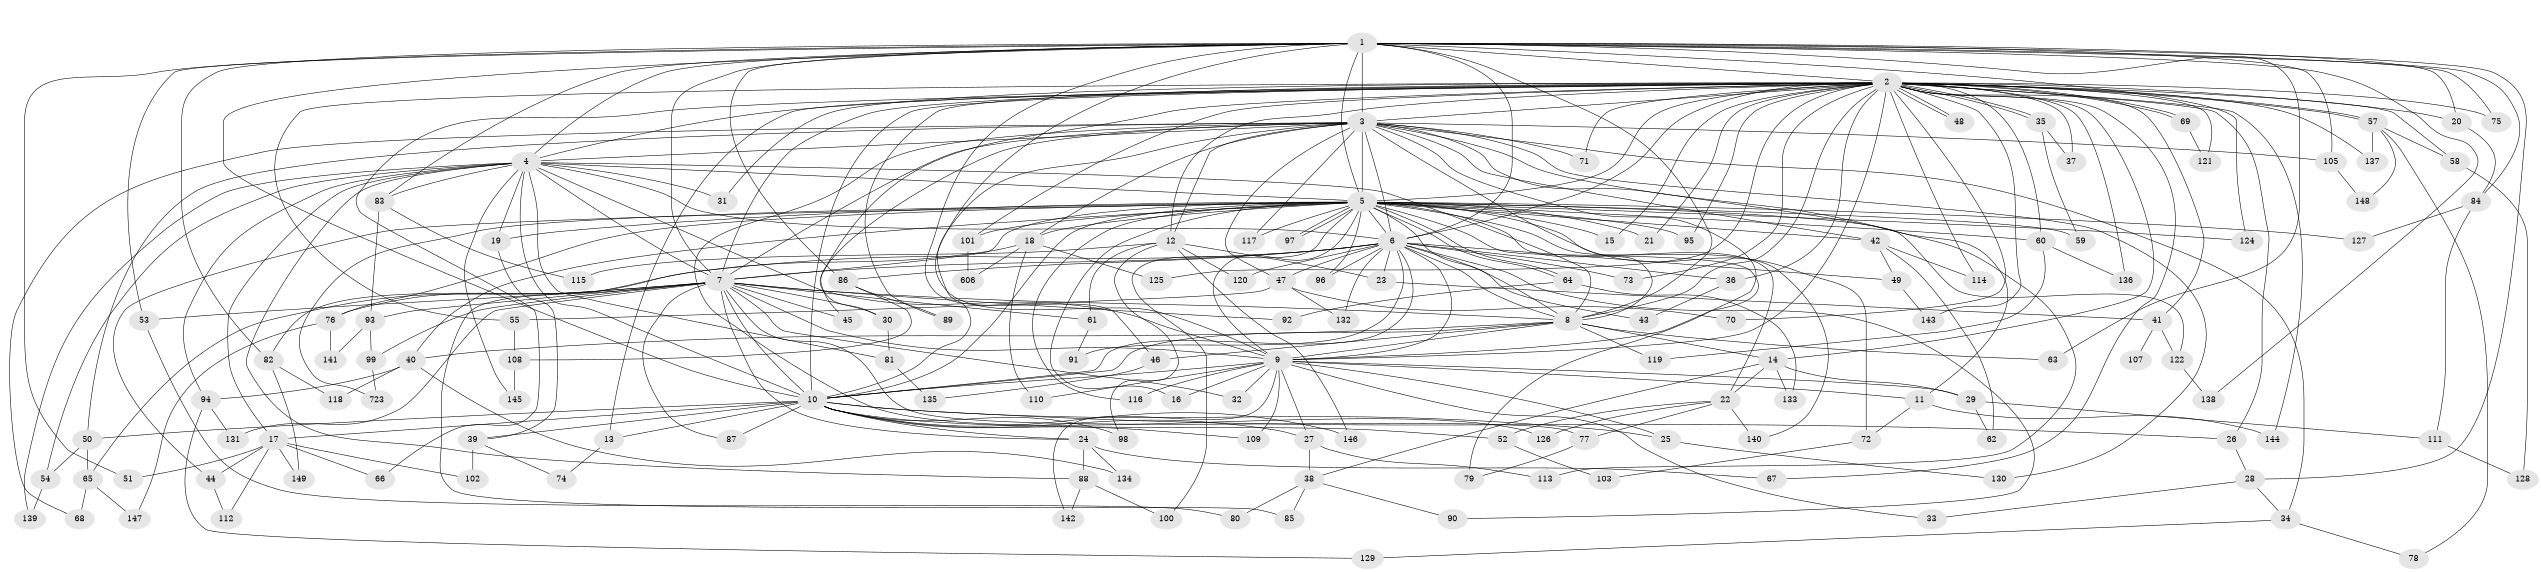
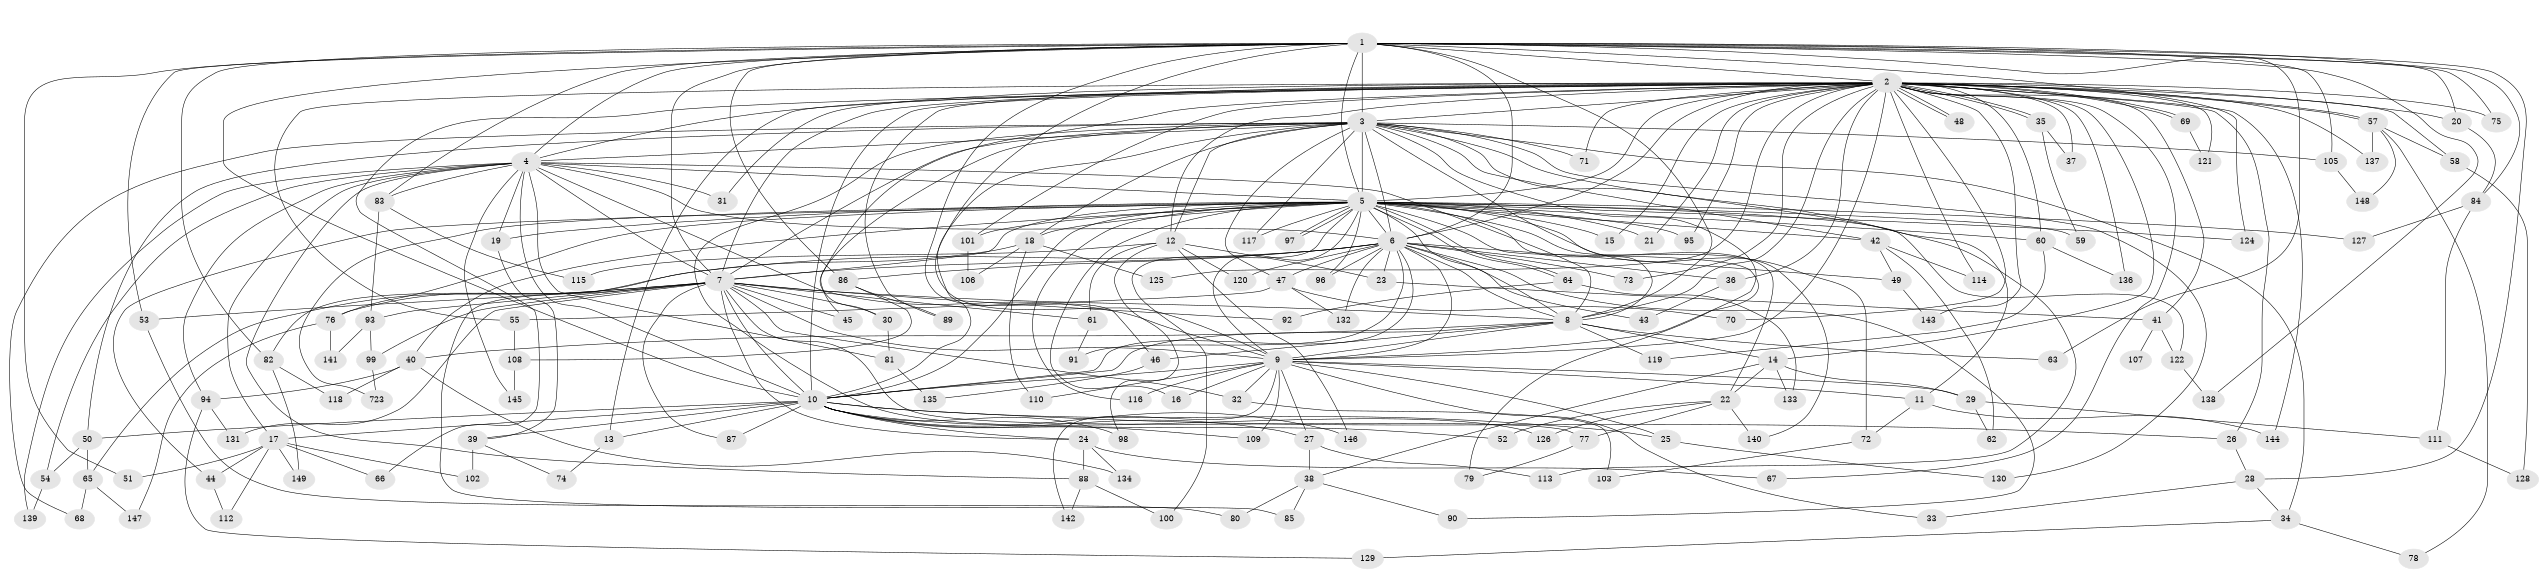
  graph {
    node [color=gray90 style=filled]
    1
    2
    3
    4
    5
    6
    7
    8
    9
    10
    20
    28
    46
    51
    53
    63
    75
    82
    83
    84
    86
    105
    124
    138
    12
    13
    14
    15
    21
    26
    30
    31
    35
    36
    37
    41
    48
    55
    57
    58
    60
    66
    67
    69
    70
    71
    73
    89
    95
    101
    114
    121
    125
    136
    137
    143
    144
    11
    18
    34
    42
    45
    47
    50
    68
    113
    117
    126
    130
    17
    19
    54
    81
    88
    94
    139
    145
    16
    22
    40
    44
    59
    64
    72
    76
    79
    96
    97
    100
    116
    122
    n92 [label=723]
    127
    140
    23
    43
    49
    90
    91
    120
    132
    24
    32
    61
    65
    77
    87
    92
    93
    99
    131
    119
    25
    27
    29
    33
    109
    110
    142
    39
    52
    98
    146
    135
    80
    149
    118
    115
    111
    108
    148
    74
    38
    133
    107
    78
    128
-   106 [label=606]
+   106
    85
    129
    62
    102
    112
    134
    103
    141
    147
    1 -- 2
    1 -- 3
    1 -- 4
    1 -- 5
    1 -- 6
    1 -- 7
    1 -- 8
    1 -- 9
    1 -- 10
    1 -- 20
    1 -- 28
    1 -- 46
    1 -- 51
    1 -- 53
    1 -- 63
    1 -- 75
    1 -- 82
    1 -- 83
    1 -- 84
    1 -- 86
    1 -- 105
    1 -- 124
    1 -- 138
    2 -- 3
    2 -- 4
    2 -- 5
    2 -- 6
    2 -- 7
    2 -- 8
    2 -- 9
    2 -- 10
    2 -- 20
    2 -- 75
    2 -- 12
    2 -- 13
    2 -- 14
    2 -- 15
    2 -- 21
    2 -- 26
    2 -- 30
    2 -- 31
    2 -- 35
    2 -- 35
    2 -- 36
    2 -- 37
    2 -- 41
    2 -- 48
    2 -- 48
    2 -- 55
    2 -- 57
    2 -- 57
    2 -- 58
    2 -- 60
    2 -- 66
    2 -- 67
    2 -- 69
    2 -- 69
    2 -- 70
    2 -- 71
    2 -- 73
    2 -- 89
    2 -- 95
    2 -- 101
    2 -- 114
    2 -- 121
    2 -- 125
    2 -- 136
    2 -- 137
    2 -- 143
    2 -- 144
    3 -- 4
    3 -- 5
    3 -- 6
    3 -- 7
    3 -- 8
    3 -- 9
    3 -- 10
    3 -- 105
    3 -- 12
    3 -- 71
    3 -- 11
    3 -- 18
    3 -- 34
    3 -- 42
    3 -- 45
    3 -- 47
    3 -- 50
    3 -- 68
    3 -- 113
    3 -- 117
    3 -- 126
    3 -- 130
    4 -- 5
    4 -- 6
    4 -- 7
    4 -- 8
    4 -- 9
    4 -- 10
    4 -- 83
    4 -- 31
    4 -- 17
    4 -- 19
    4 -- 54
    4 -- 81
    4 -- 88
    4 -- 94
    4 -- 139
    4 -- 145
    5 -- 6
    5 -- 7
    5 -- 8
    5 -- 9
    5 -- 10
    5 -- 124
    5 -- 15
    5 -- 21
    5 -- 60
    5 -- 95
    5 -- 101
    5 -- 18
    5 -- 42
    5 -- 117
    5 -- 19
    5 -- 16
    5 -- 22
    5 -- 40
    5 -- 44
    5 -- 59
    5 -- 64
    5 -- 64
    5 -- 72
    5 -- 76
    5 -- 79
    5 -- 96
    5 -- 97
    5 -- 97
    5 -- 100
    5 -- 116
    5 -- 122
    5 -- n92
    5 -- 127
    5 -- 140
    6 -- 7
    6 -- 8
    6 -- 9
    6 -- 10
    6 -- 82
    6 -- 86
    6 -- 36
    6 -- 73
    6 -- 47
    6 -- 96
    6 -- 23
    6 -- 43
    6 -- 49
    6 -- 90
    6 -- 91
    6 -- 120
    6 -- 132
    7 -- 8
    7 -- 9
    7 -- 10
    7 -- 53
    7 -- 30
    7 -- 45
    7 -- 76
    7 -- 24
    7 -- 32
    7 -- 61
    7 -- 65
    7 -- 77
    7 -- 87
    7 -- 92
    7 -- 93
    7 -- 99
    7 -- 131
    8 -- 9
    8 -- 10
    8 -- 46
    8 -- 63
    8 -- 14
    8 -- 40
    8 -- 119
    9 -- 10
    9 -- 11
    9 -- 16
    9 -- 116
    9 -- 32
    9 -- 25
    9 -- 27
    9 -- 29
    9 -- 33
    9 -- 109
    9 -- 110
    9 -- 142
    10 -- 13
    10 -- 26
    10 -- 50
    10 -- 17
    10 -- 24
    10 -- 87
    10 -- 25
    10 -- 27
    10 -- 109
    10 -- 39
    10 -- 52
    10 -- 98
    10 -- 146
    20 -- 84
    28 -- 34
    28 -- 33
    46 -- 135
    53 -- 80
    82 -- 149
    82 -- 118
    83 -- 93
    83 -- 115
    84 -- 127
    84 -- 111
    86 -- 89
    86 -- 108
    105 -- 148
    12 -- 23
    12 -- 120
    12 -- 61
    12 -- 98
    12 -- 146
    12 -- 115
    13 -- 74
    14 -- 22
    14 -- 29
    14 -- 38
    14 -- 133
    26 -- 28
    30 -- 81
    35 -- 37
    35 -- 59
    36 -- 43
    41 -- 122
    41 -- 107
    55 -- 108
    57 -- 58
    57 -- 137
    57 -- 148
    57 -- 78
    58 -- 128
    60 -- 136
    60 -- 119
    69 -- 121
    101 -- 106
    11 -- 144
    11 -- 72
    18 -- 125
    18 -- 110
    18 -- 106
    18 -- 85
    34 -- 78
    34 -- 129
    42 -- 114
    42 -- 49
    42 -- 62
    47 -- 55
    47 -- 70
    47 -- 132
    50 -- 54
    50 -- 65
    17 -- 51
    17 -- 66
    17 -- 44
    17 -- 149
    17 -- 102
    17 -- 112
    19 -- 39
    54 -- 139
    81 -- 135
    88 -- 100
    88 -- 142
    94 -- 131
    94 -- 129
    22 -- 126
    22 -- 140
    22 -- 77
    22 -- 52
    40 -- 94
    40 -- 118
    40 -- 134
    44 -- 112
    64 -- 92
    64 -- 133
    72 -- 103
    76 -- 141
    76 -- 147
    122 -- 138
    23 -- 41
    49 -- 143
    24 -- 67
    24 -- 88
    24 -- 134
    61 -- 91
    65 -- 68
    65 -- 147
    77 -- 79
    93 -- 99
    93 -- 141
    99 -- n92
    25 -- 130
    27 -- 113
    27 -- 38
    29 -- 111
    29 -- 62
    39 -- 74
    39 -- 102
-   52 -- 103
+   32 -- 103
    111 -- 128
    108 -- 145
    38 -- 90
    38 -- 80
    38 -- 85
  }
